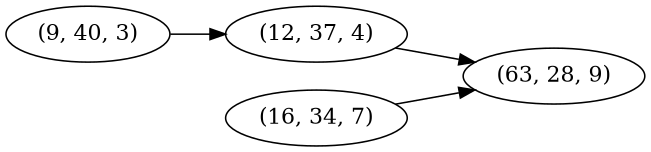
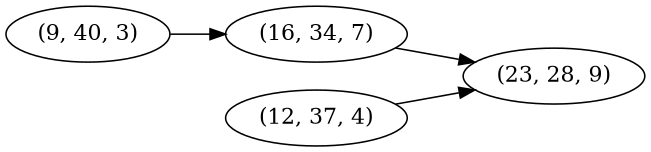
  digraph {
    rankdir=LR
    "(9, 40, 3)"
    "(12, 37, 4)"
-   "(23, 28, 9)" [label="(63, 28, 9)"]
+   "(23, 28, 9)"
    "(16, 34, 7)"
-   "(9, 40, 3)" -> "(12, 37, 4)"
+   "(9, 40, 3)" -> "(16, 34, 7)"
    "(12, 37, 4)" -> "(23, 28, 9)"
    "(16, 34, 7)" -> "(23, 28, 9)"
  }
